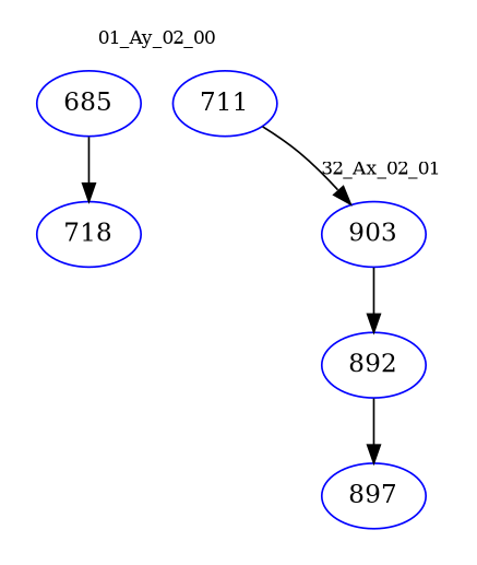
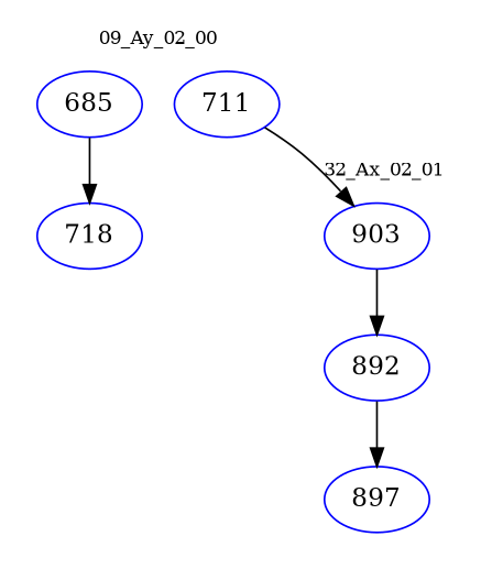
  digraph {
    node [color=blue]
    edge [color=black]
    n1 [label=711]
    n2 [label=685]
    n3 [label=718]
    n4 [label=903]
    n5 [label=892]
    n6 [label=897]
    subgraph cluster_1 {
      color=white
      fontsize=10
-     label="01_Ay_02_00"
+     label="09_Ay_02_00"
      n1
      n2
      n3
    }
    subgraph cluster_2 {
      color=white
      fontsize=10
      label="32_Ax_02_01"
      n4
      n5
      n6
    }
    n1 -> n4
    n2 -> n3
    n4 -> n5
    n5 -> n6
  }
